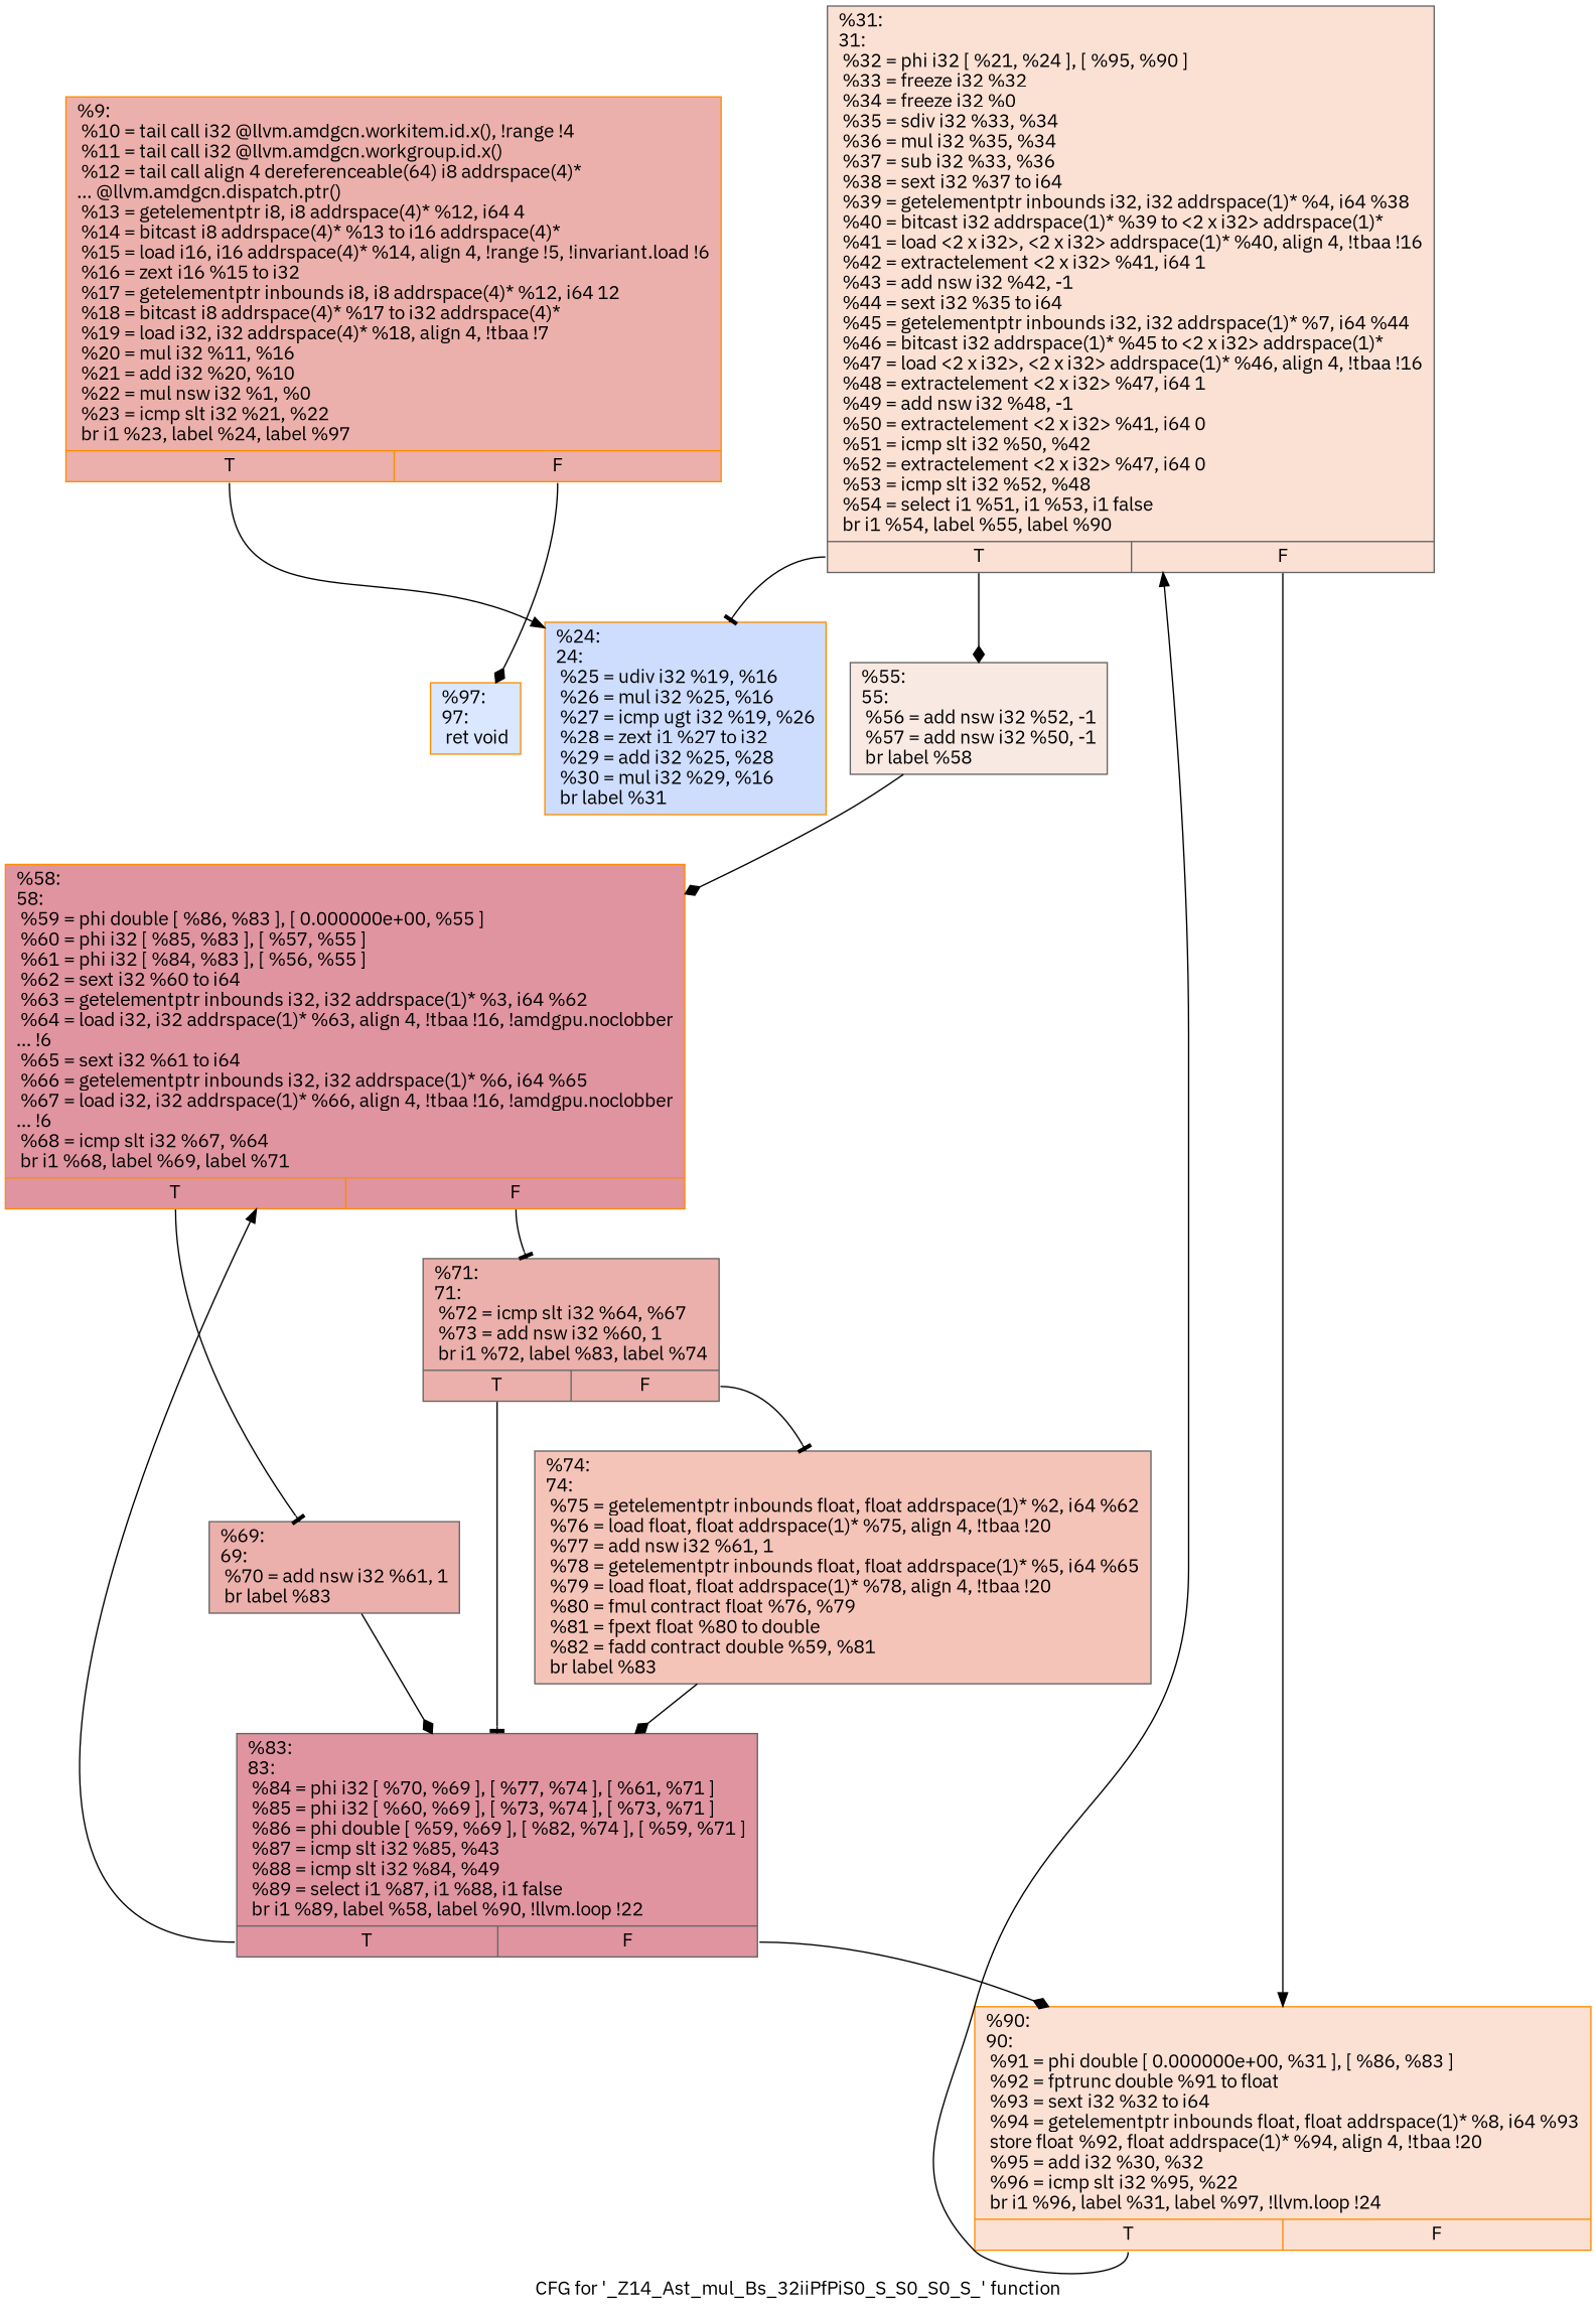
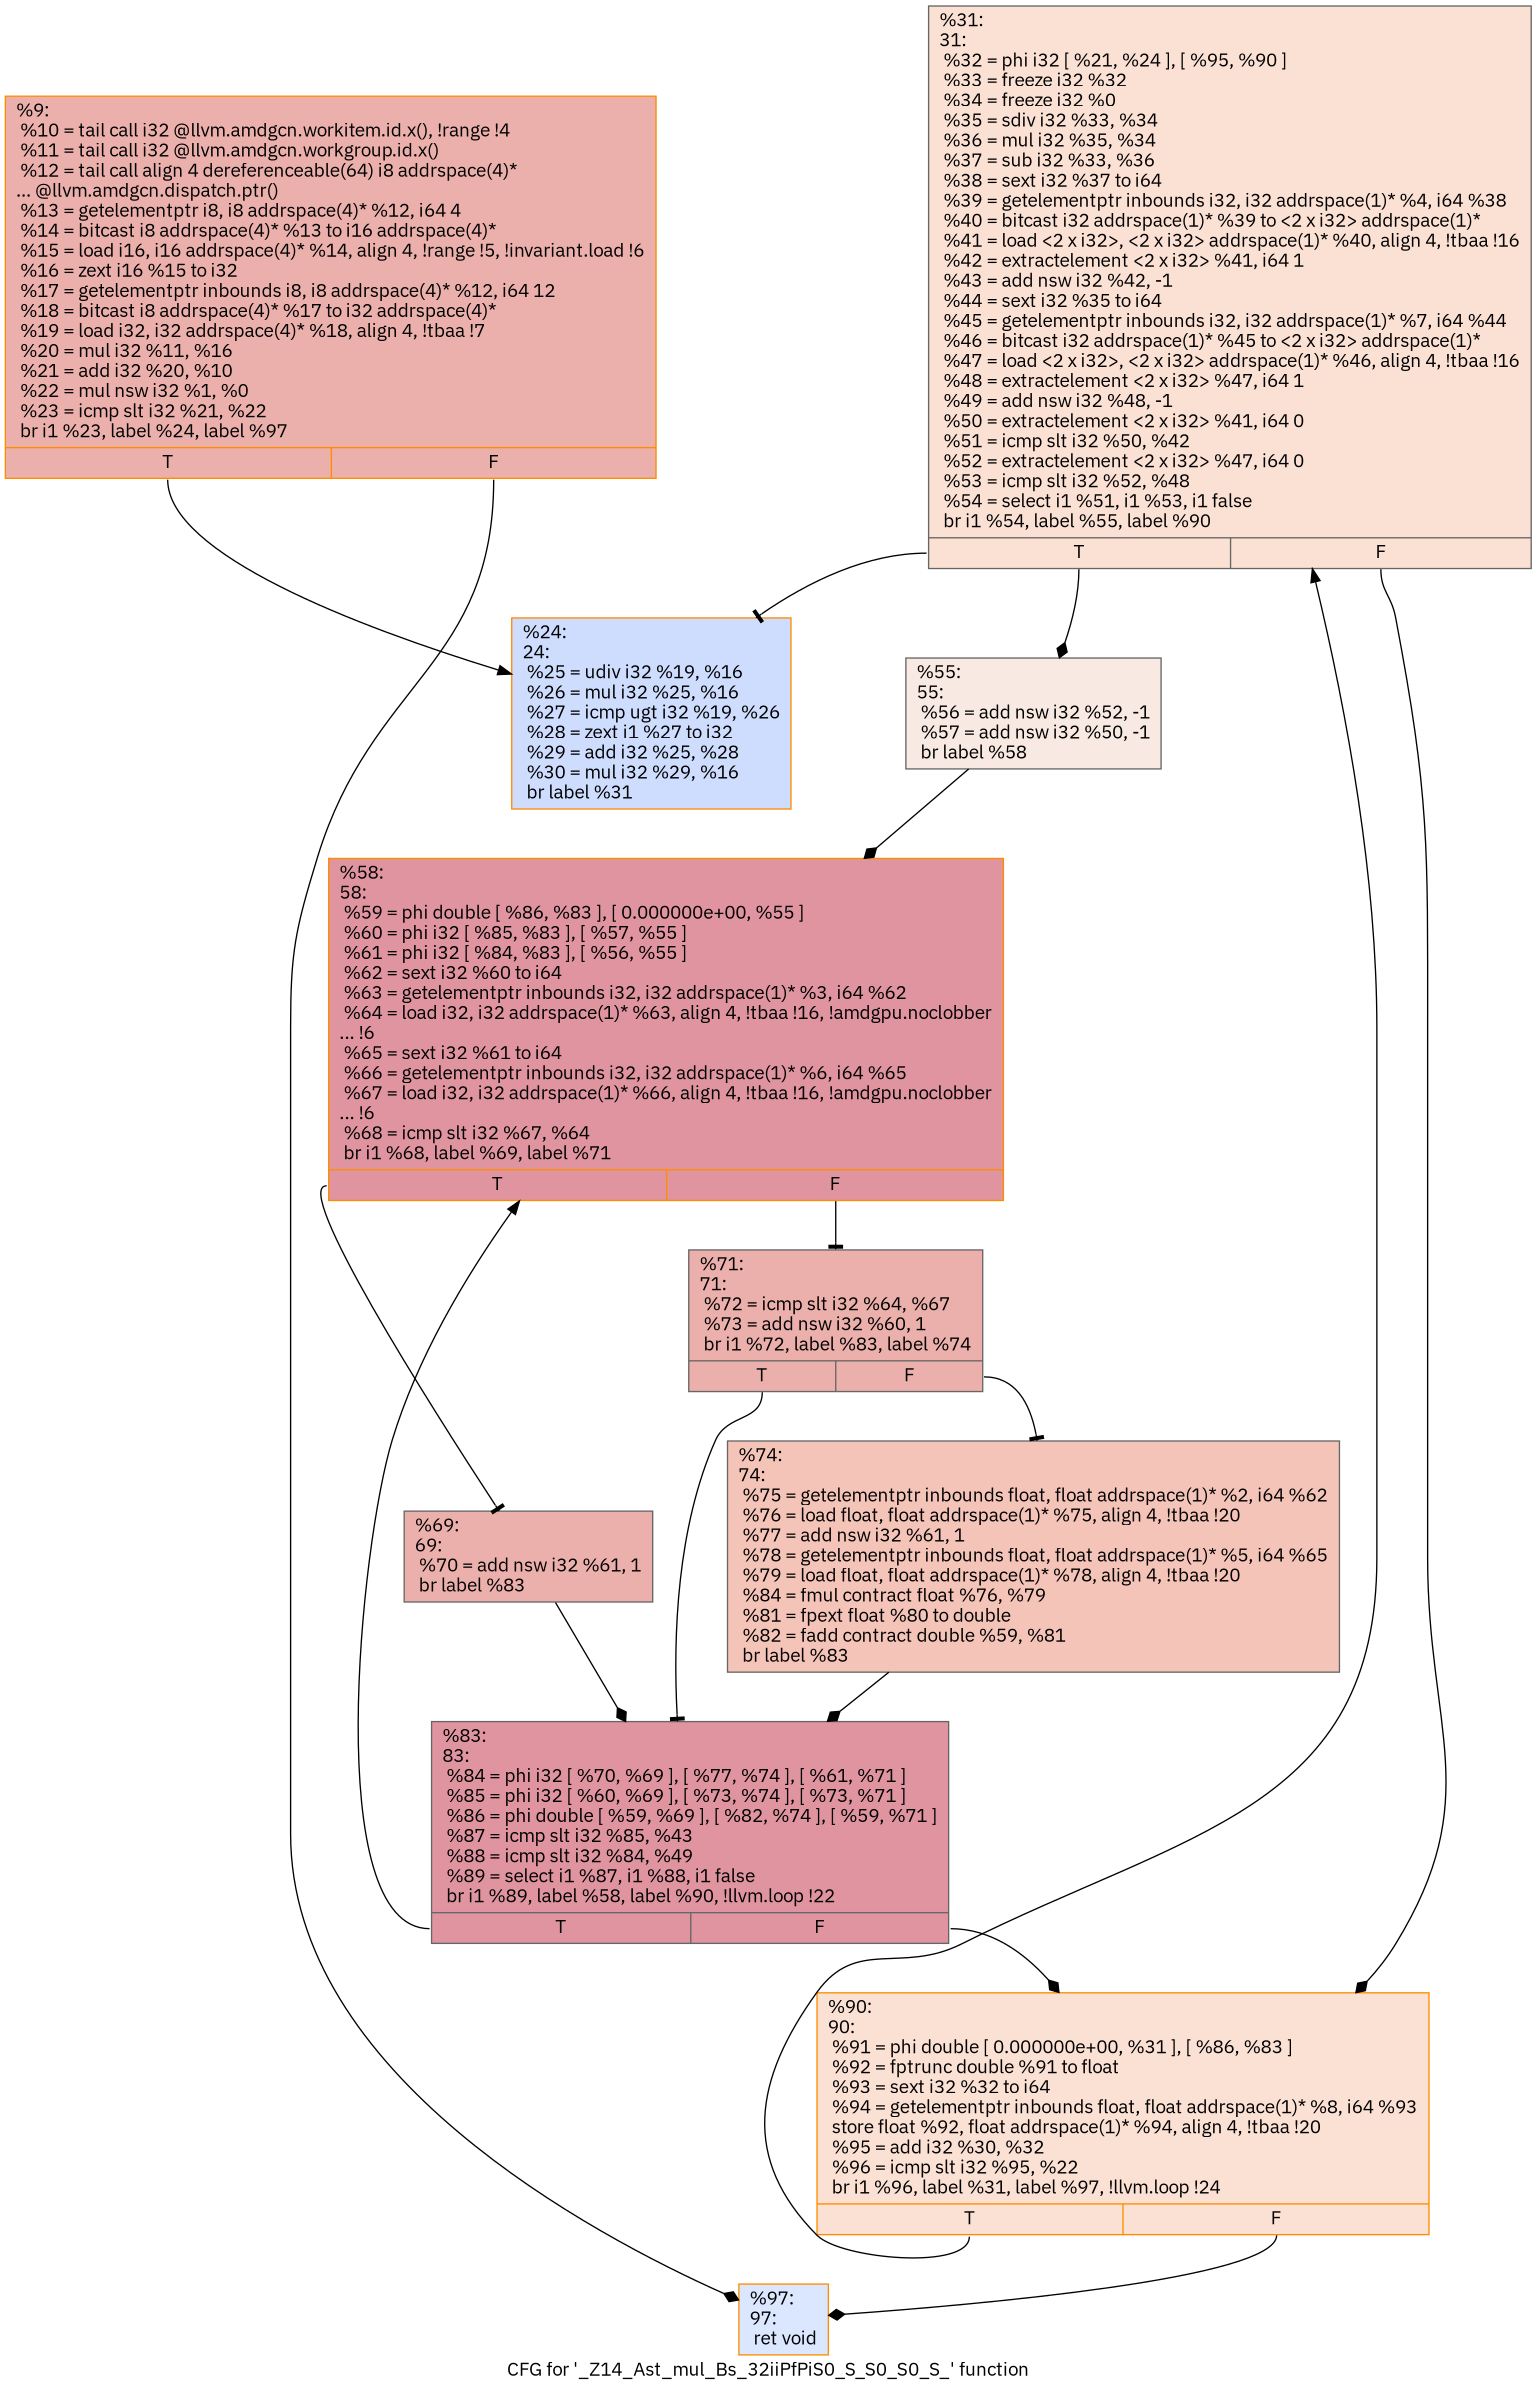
  digraph {
    fontname="IBM Plex Sans"
    label="CFG for '_Z14_Ast_mul_Bs_32iiPfPiS0_S_S0_S0_S_' function"
    node [color=gray40 fillcolor="#d24b4070" fontname="IBM Plex Sans" shape=record style=filled]
    edge [arrowhead=diamond fontname="IBM Plex Sans" tailport=s0]
    n1 [color=darkorange label="{%9:\l  %10 = tail call i32 @llvm.amdgcn.workitem.id.x(), !range !4\l  %11 = tail call i32 @llvm.amdgcn.workgroup.id.x()\l  %12 = tail call align 4 dereferenceable(64) i8 addrspace(4)*\l... @llvm.amdgcn.dispatch.ptr()\l  %13 = getelementptr i8, i8 addrspace(4)* %12, i64 4\l  %14 = bitcast i8 addrspace(4)* %13 to i16 addrspace(4)*\l  %15 = load i16, i16 addrspace(4)* %14, align 4, !range !5, !invariant.load !6\l  %16 = zext i16 %15 to i32\l  %17 = getelementptr inbounds i8, i8 addrspace(4)* %12, i64 12\l  %18 = bitcast i8 addrspace(4)* %17 to i32 addrspace(4)*\l  %19 = load i32, i32 addrspace(4)* %18, align 4, !tbaa !7\l  %20 = mul i32 %11, %16\l  %21 = add i32 %20, %10\l  %22 = mul nsw i32 %1, %0\l  %23 = icmp slt i32 %21, %22\l  br i1 %23, label %24, label %97\l|{<s0>T|<s1>F}}"]
    n2 [color=darkorange fillcolor="#8fb1fe70" label="{%24:\l24:                                               \l  %25 = udiv i32 %19, %16\l  %26 = mul i32 %25, %16\l  %27 = icmp ugt i32 %19, %26\l  %28 = zext i1 %27 to i32\l  %29 = add i32 %25, %28\l  %30 = mul i32 %29, %16\l  br label %31\l}"]
    n3 [color=darkorange fillcolor="#abc8fd70" label="{%97:\l97:                                               \l  ret void\l}"]
    n4 [fillcolor="#f7b99e70" label="{%31:\l31:                                               \l  %32 = phi i32 [ %21, %24 ], [ %95, %90 ]\l  %33 = freeze i32 %32\l  %34 = freeze i32 %0\l  %35 = sdiv i32 %33, %34\l  %36 = mul i32 %35, %34\l  %37 = sub i32 %33, %36\l  %38 = sext i32 %37 to i64\l  %39 = getelementptr inbounds i32, i32 addrspace(1)* %4, i64 %38\l  %40 = bitcast i32 addrspace(1)* %39 to \<2 x i32\> addrspace(1)*\l  %41 = load \<2 x i32\>, \<2 x i32\> addrspace(1)* %40, align 4, !tbaa !16\l  %42 = extractelement \<2 x i32\> %41, i64 1\l  %43 = add nsw i32 %42, -1\l  %44 = sext i32 %35 to i64\l  %45 = getelementptr inbounds i32, i32 addrspace(1)* %7, i64 %44\l  %46 = bitcast i32 addrspace(1)* %45 to \<2 x i32\> addrspace(1)*\l  %47 = load \<2 x i32\>, \<2 x i32\> addrspace(1)* %46, align 4, !tbaa !16\l  %48 = extractelement \<2 x i32\> %47, i64 1\l  %49 = add nsw i32 %48, -1\l  %50 = extractelement \<2 x i32\> %41, i64 0\l  %51 = icmp slt i32 %50, %42\l  %52 = extractelement \<2 x i32\> %47, i64 0\l  %53 = icmp slt i32 %52, %48\l  %54 = select i1 %51, i1 %53, i1 false\l  br i1 %54, label %55, label %90\l|{<s0>T|<s1>F}}"]
    n5 [fillcolor="#efcebd70" label="{%55:\l55:                                               \l  %56 = add nsw i32 %52, -1\l  %57 = add nsw i32 %50, -1\l  br label %58\l}"]
    n6 [color=darkorange fillcolor="#f7b99e70" label="{%90:\l90:                                               \l  %91 = phi double [ 0.000000e+00, %31 ], [ %86, %83 ]\l  %92 = fptrunc double %91 to float\l  %93 = sext i32 %32 to i64\l  %94 = getelementptr inbounds float, float addrspace(1)* %8, i64 %93\l  store float %92, float addrspace(1)* %94, align 4, !tbaa !20\l  %95 = add i32 %30, %32\l  %96 = icmp slt i32 %95, %22\l  br i1 %96, label %31, label %97, !llvm.loop !24\l|{<s0>T|<s1>F}}"]
    n7 [color=darkorange fillcolor="#b70d2870" label="{%58:\l58:                                               \l  %59 = phi double [ %86, %83 ], [ 0.000000e+00, %55 ]\l  %60 = phi i32 [ %85, %83 ], [ %57, %55 ]\l  %61 = phi i32 [ %84, %83 ], [ %56, %55 ]\l  %62 = sext i32 %60 to i64\l  %63 = getelementptr inbounds i32, i32 addrspace(1)* %3, i64 %62\l  %64 = load i32, i32 addrspace(1)* %63, align 4, !tbaa !16, !amdgpu.noclobber\l... !6\l  %65 = sext i32 %61 to i64\l  %66 = getelementptr inbounds i32, i32 addrspace(1)* %6, i64 %65\l  %67 = load i32, i32 addrspace(1)* %66, align 4, !tbaa !16, !amdgpu.noclobber\l... !6\l  %68 = icmp slt i32 %67, %64\l  br i1 %68, label %69, label %71\l|{<s0>T|<s1>F}}"]
    n8 [label="{%69:\l69:                                               \l  %70 = add nsw i32 %61, 1\l  br label %83\l}"]
    n9 [label="{%71:\l71:                                               \l  %72 = icmp slt i32 %64, %67\l  %73 = add nsw i32 %60, 1\l  br i1 %72, label %83, label %74\l|{<s0>T|<s1>F}}"]
    n10 [fillcolor="#b70d2870" label="{%83:\l83:                                               \l  %84 = phi i32 [ %70, %69 ], [ %77, %74 ], [ %61, %71 ]\l  %85 = phi i32 [ %60, %69 ], [ %73, %74 ], [ %73, %71 ]\l  %86 = phi double [ %59, %69 ], [ %82, %74 ], [ %59, %71 ]\l  %87 = icmp slt i32 %85, %43\l  %88 = icmp slt i32 %84, %49\l  %89 = select i1 %87, i1 %88, i1 false\l  br i1 %89, label %58, label %90, !llvm.loop !22\l|{<s0>T|<s1>F}}"]
-   n11 [fillcolor="#e97a5f70" label="{%74:\l74:                                               \l  %75 = getelementptr inbounds float, float addrspace(1)* %2, i64 %62\l  %76 = load float, float addrspace(1)* %75, align 4, !tbaa !20\l  %77 = add nsw i32 %61, 1\l  %78 = getelementptr inbounds float, float addrspace(1)* %5, i64 %65\l  %79 = load float, float addrspace(1)* %78, align 4, !tbaa !20\l  %80 = fmul contract float %76, %79\l  %81 = fpext float %80 to double\l  %82 = fadd contract double %59, %81\l  br label %83\l}"]
+   n11 [fillcolor="#e97a5f70" label="{%74:\l74:                                               \l  %75 = getelementptr inbounds float, float addrspace(1)* %2, i64 %62\l  %76 = load float, float addrspace(1)* %75, align 4, !tbaa !20\l  %77 = add nsw i32 %61, 1\l  %78 = getelementptr inbounds float, float addrspace(1)* %5, i64 %65\l  %79 = load float, float addrspace(1)* %78, align 4, !tbaa !20\l  %84 = fmul contract float %76, %79\l  %81 = fpext float %80 to double\l  %82 = fadd contract double %59, %81\l  br label %83\l}"]
    n1 -> n2 [arrowhead=normal]
    n1 -> n3 [tailport=s1]
    n4 -> n2 [arrowhead=tee]
    n4 -> n5
-   n4 -> n6 [arrowhead=normal tailport=s1]
+   n4 -> n6 [tailport=s1]
    n5 -> n7
+   n6 -> n3 [tailport=s1]
    n6 -> n4 [arrowhead=normal]
    n7 -> n8 [arrowhead=tee]
    n7 -> n9 [arrowhead=tee tailport=s1]
    n8 -> n10
    n9 -> n10 [arrowhead=tee]
    n9 -> n11 [arrowhead=tee tailport=s1]
    n10 -> n6 [tailport=s1]
    n10 -> n7 [arrowhead=normal]
    n11 -> n10
  }
